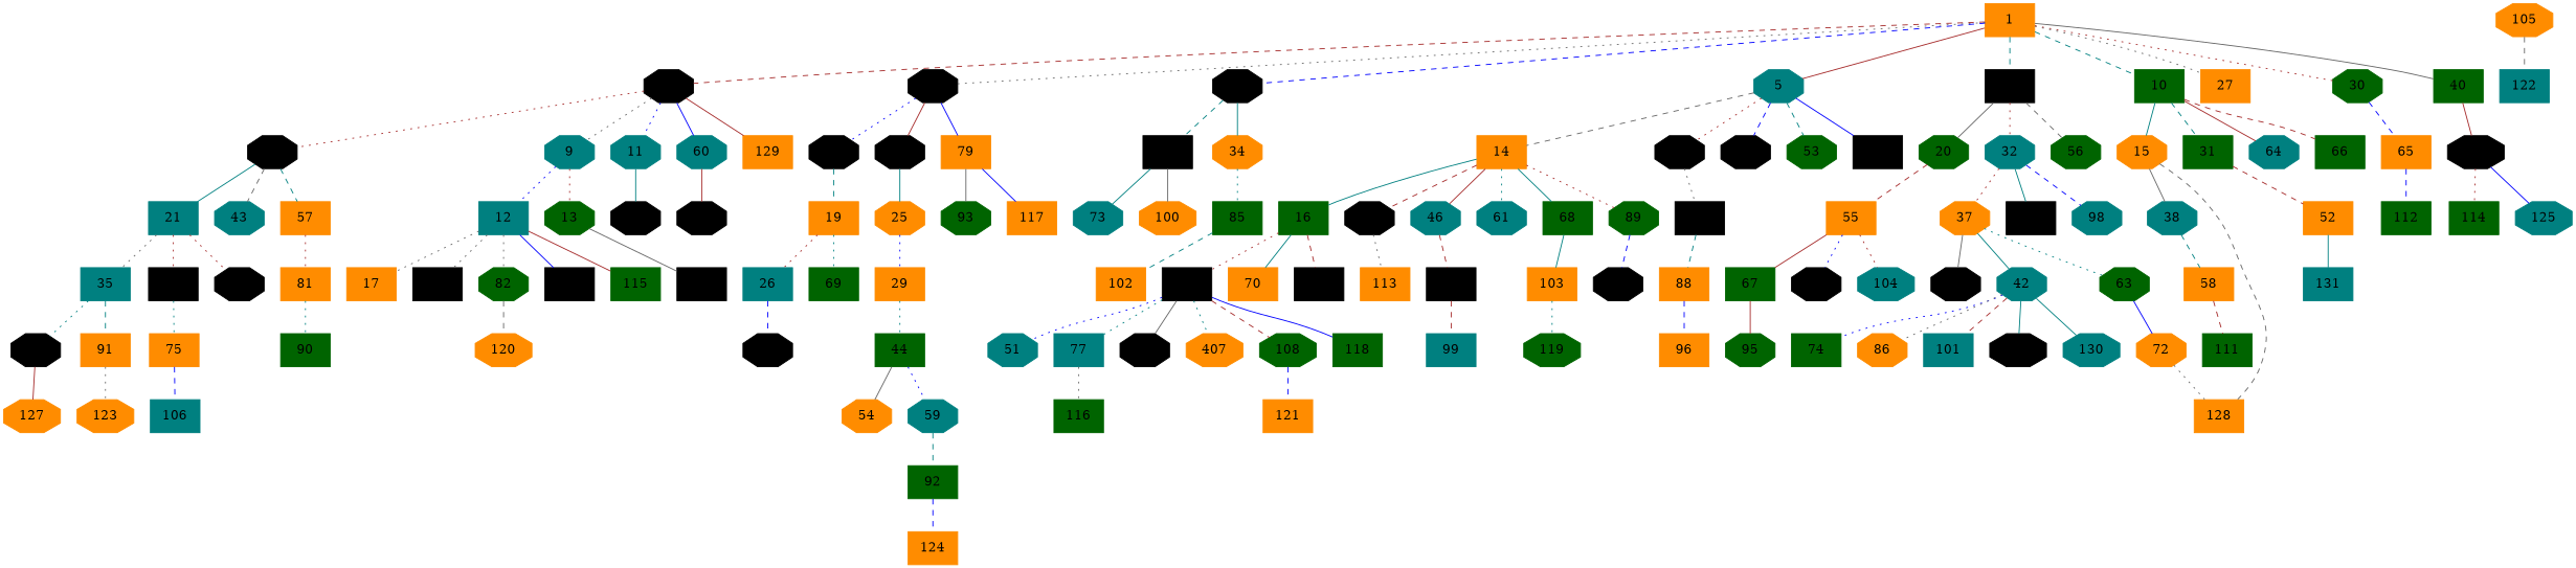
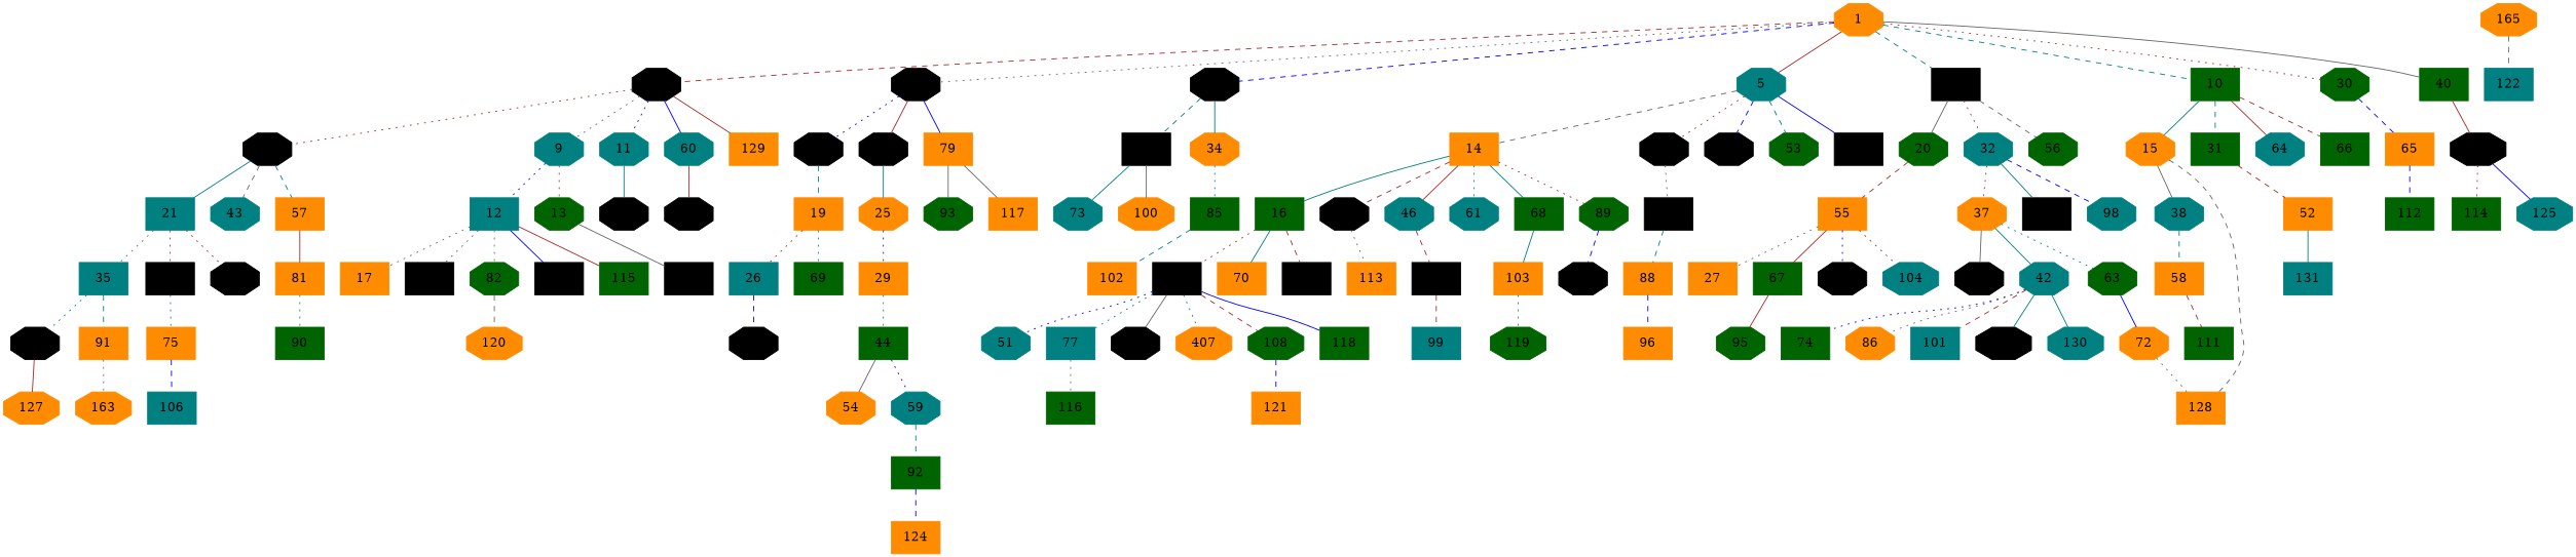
  graph {
    node [color=darkorange shape=box style=filled]
    edge [color=teal style=dotted]
-   1
+   1 [shape=octagon]
    2 [color=black shape=octagon]
    3 [color=black shape=octagon]
    4 [color=black shape=octagon]
    5 [color=teal shape=octagon]
    7 [color=black]
    10 [color=darkgreen]
    27
    30 [color=darkgreen shape=octagon]
    40 [color=darkgreen]
    6 [color=black shape=octagon]
    9 [color=teal shape=octagon]
    11 [color=teal shape=octagon]
    60 [color=teal shape=octagon]
    129
    8 [color=black shape=octagon]
    22 [color=black shape=octagon]
    79
    18 [color=black]
    34 [shape=octagon]
    14
    23 [color=black shape=octagon]
    36 [color=black shape=octagon]
    53 [color=darkgreen shape=octagon]
    78 [color=black]
    20 [color=darkgreen shape=octagon]
    32 [color=teal shape=octagon]
    56 [color=darkgreen shape=octagon]
    15 [shape=octagon]
    31 [color=darkgreen]
    64 [color=teal shape=octagon]
    66 [color=darkgreen]
    65
    110 [color=black shape=octagon]
    21 [color=teal]
    43 [color=teal shape=octagon]
    57
    12 [color=teal]
    13 [color=darkgreen shape=octagon]
    49 [color=black shape=octagon]
    71 [color=black shape=octagon]
    19
    25 [shape=octagon]
    93 [color=darkgreen shape=octagon]
    117
    73 [color=teal shape=octagon]
    100 [shape=octagon]
    85 [color=darkgreen]
    16 [color=darkgreen]
    33 [color=black shape=octagon]
    46 [color=teal shape=octagon]
    61 [color=teal shape=octagon]
    68 [color=darkgreen]
    89 [color=darkgreen shape=octagon]
    28 [color=black]
    35 [color=teal]
    62 [color=black]
    76 [color=black shape=octagon]
    81
    55
    37 [shape=octagon]
    48 [color=black]
    98 [color=teal shape=octagon]
    26 [color=teal]
    69 [color=darkgreen]
    17
    41 [color=black]
    82 [color=darkgreen shape=octagon]
    83 [color=black]
    115 [color=darkgreen]
    47 [color=black]
    38 [color=teal shape=octagon]
    128
    52
    120 [shape=octagon]
    24 [color=black]
    70
    126 [color=black]
    113
    87 [color=black]
    103
    94 [color=black shape=octagon]
    58
    51 [color=teal shape=octagon]
    77 [color=teal]
    80 [color=black shape=octagon]
    n87 [label=407 shape=octagon]
    108 [color=darkgreen shape=octagon]
    118 [color=darkgreen]
    84 [color=black shape=octagon]
    67 [color=darkgreen]
    97 [color=black shape=octagon]
    104 [color=teal shape=octagon]
    50 [color=black shape=octagon]
    91
    75
    29
    88
    116 [color=darkgreen]
    121
    44 [color=darkgreen]
    96
    54 [shape=octagon]
    59 [color=teal shape=octagon]
    112 [color=darkgreen]
    131 [color=teal]
    39 [color=black shape=octagon]
    42 [color=teal shape=octagon]
    63 [color=darkgreen shape=octagon]
    102
    127 [shape=octagon]
-   123 [shape=octagon]
+   123 [shape=octagon label=163]
    74 [color=darkgreen]
    86 [shape=octagon]
    101 [color=teal]
    109 [color=black shape=octagon]
    130 [color=teal shape=octagon]
    72 [shape=octagon]
    111 [color=darkgreen]
    114 [color=darkgreen]
    125 [color=teal shape=octagon]
    92 [color=darkgreen]
    99 [color=teal]
    95 [color=darkgreen shape=octagon]
    90 [color=darkgreen]
    124
    106 [color=teal]
    119 [color=darkgreen shape=octagon]
-   105 [shape=octagon]
+   105 [shape=octagon label=165]
    122 [color=teal]
    1 -- 2 [color=brown style=dashed]
    1 -- 3 [color=gray40]
    1 -- 4 [color=blue style=dashed]
    1 -- 5 [color=brown style=solid]
    1 -- 7 [style=dashed]
    1 -- 10 [style=dashed]
-   1 -- 27 [color=gray40]
+   55 -- 27 [color=gray40]
    1 -- 30 [color=brown]
    1 -- 40 [color=gray40 style=solid]
    2 -- 6 [color=brown]
    2 -- 9 [color=gray40]
    2 -- 11 [color=blue]
    2 -- 60 [color=blue style=solid]
    2 -- 129 [color=brown style=solid]
    3 -- 8 [color=blue]
    3 -- 22 [color=brown style=solid]
    3 -- 79 [color=blue style=solid]
    4 -- 18 [style=dashed]
    4 -- 34 [style=solid]
    5 -- 14 [color=gray40 style=dashed]
    5 -- 23 [color=brown]
    5 -- 36 [color=blue style=dashed]
    5 -- 53 [style=dashed]
    5 -- 78 [color=blue style=solid]
    7 -- 20 [color=gray40 style=solid]
    7 -- 32 [color=brown]
    7 -- 56 [color=gray40 style=dashed]
    10 -- 15 [style=solid]
    10 -- 31 [style=dashed]
    10 -- 64 [color=brown style=solid]
    10 -- 66 [color=brown style=dashed]
    30 -- 65 [color=blue style=dashed]
    40 -- 110 [color=brown style=solid]
    6 -- 21 [style=solid]
    6 -- 43 [color=gray40 style=dashed]
    6 -- 57 [style=dashed]
    9 -- 12 [color=blue]
    9 -- 13 [color=brown]
    11 -- 49 [style=solid]
    60 -- 71 [color=brown style=solid]
    8 -- 19 [style=dashed]
    22 -- 25 [style=solid]
    79 -- 93 [color=gray40 style=solid]
-   79 -- 117 [color=blue style=solid]
+   79 -- 117 [color=gray40 style=solid]
    18 -- 73 [style=solid]
    18 -- 100 [color=gray40 style=solid]
    34 -- 85
    14 -- 16 [style=solid]
    14 -- 33 [color=brown style=dashed]
    14 -- 46 [color=brown style=solid]
    14 -- 61
    14 -- 68 [style=solid]
    14 -- 89 [color=brown]
    23 -- 28 [color=gray40]
    20 -- 55 [color=brown style=dashed]
    32 -- 37 [color=brown]
    32 -- 48 [style=solid]
    32 -- 98 [color=blue style=dashed]
    15 -- 38 [color=gray40 style=solid]
    15 -- 128 [color=gray40 style=dashed]
    31 -- 52 [color=brown style=dashed]
    65 -- 112 [color=blue style=dashed]
    110 -- 114 [color=brown]
    110 -- 125 [color=blue style=solid]
    21 -- 35 [color=gray40]
    21 -- 62 [color=brown]
    21 -- 76 [color=brown]
-   57 -- 81 [color=brown]
+   57 -- 81 [color=brown style=solid]
    12 -- 17 [color=gray40]
    12 -- 41 [color=gray40]
    12 -- 82 [color=gray40]
    12 -- 83 [color=blue style=solid]
    12 -- 115 [color=brown style=solid]
    13 -- 47 [color=gray40 style=solid]
    19 -- 26 [color=brown]
    19 -- 69
    25 -- 29 [color=blue]
    85 -- 102 [style=dashed]
    16 -- 24 [color=brown]
    16 -- 70 [style=solid]
    16 -- 126 [color=brown style=dashed]
    33 -- 113 [color=gray40]
    46 -- 87 [color=brown style=dashed]
    68 -- 103 [style=solid]
    89 -- 94 [color=blue style=dashed]
    28 -- 88 [style=dashed]
    35 -- 50
    35 -- 91 [style=dashed]
    62 -- 75
    81 -- 90
    55 -- 67 [color=brown style=solid]
    55 -- 97 [color=blue]
    55 -- 104 [color=brown]
    37 -- 39 [color=gray40 style=solid]
    37 -- 42 [style=solid]
    37 -- 63
    26 -- 84 [color=blue style=dashed]
    82 -- 120 [color=gray40 style=dashed]
    38 -- 58 [style=dashed]
    52 -- 131 [style=solid]
    24 -- 51 [color=blue]
    24 -- 77
    24 -- 80 [color=gray40 style=solid]
    24 -- n87
    24 -- 108 [color=brown style=dashed]
    24 -- 118 [color=blue style=solid]
    87 -- 99 [color=brown style=dashed]
    103 -- 119
    58 -- 111 [color=brown style=dashed]
    77 -- 116 [color=gray40]
    108 -- 121 [color=blue style=dashed]
    67 -- 95 [color=brown style=solid]
    50 -- 127 [color=brown style=solid]
    91 -- 123 [color=gray40]
    75 -- 106 [color=blue style=dashed]
    29 -- 44
    88 -- 96 [color=blue style=dashed]
    44 -- 54 [color=gray40 style=solid]
    44 -- 59 [color=blue]
    59 -- 92 [style=dashed]
    42 -- 74 [color=blue]
    42 -- 86 [color=gray40]
    42 -- 101 [color=brown style=dashed]
    42 -- 109 [style=solid]
    42 -- 130 [style=solid]
    63 -- 72 [color=blue style=solid]
    72 -- 128 [color=gray40]
    92 -- 124 [color=blue style=dashed]
    105 -- 122 [color=gray40 style=dashed]
  }
